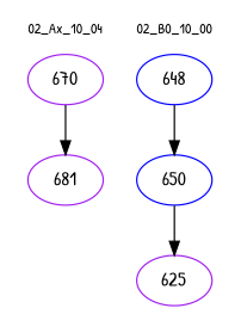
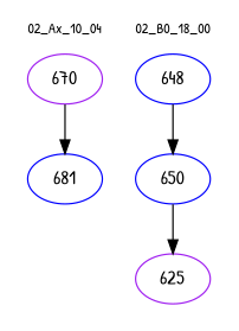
  digraph {
    fontname="Patrick Hand"
    node [color=blue fontname="Patrick Hand"]
    edge [color=black fontname="Patrick Hand"]
    n1 [color=purple label=670]
-   n2 [color=purple label=681]
+   n2 [label=681]
    n3 [label=648]
    n4 [label=650]
    n5 [color=purple label=625]
    subgraph cluster_1 {
      color=white
      fontsize=10
      label="02_Ax_10_04"
      n1
      n2
    }
    subgraph cluster_2 {
      color=white
      fontsize=10
-     label="02_B0_10_00"
+     label="02_B0_18_00"
      n3
      n4
      n5
    }
    n1 -> n2
    n3 -> n4
    n4 -> n5
  }
